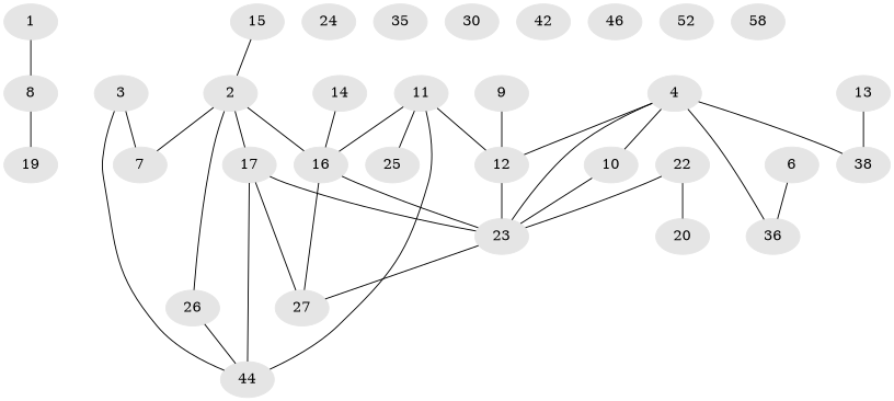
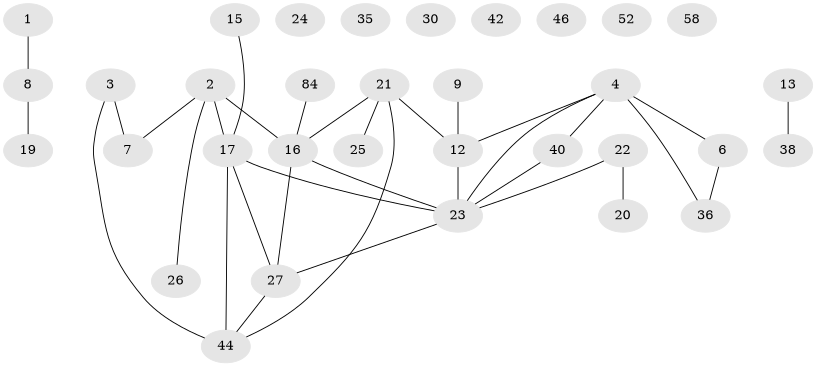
  graph {
    node [color=gray90 style=filled]
    1
    8
    n3 [label=19]
    2 [super="+5"]
    7
    16 [super="+33"]
    17 [super="+19"]
    26
    23 [super="+39+43"]
    27 [super="+30+51"]
    44 [super="+61"]
    3 [super="+37"]
    4 [super="+45+34+48+32"]
-   10
+   10 [label=40]
    12 [super="+21"]
    36
    38
    6
    9
-   11
+   11 [label=21]
    25
    13
-   14
+   14 [label=84]
    15
    22
    20
    24 [super="+57"]
    35
    n29 [label=30]
    42
    46
    52
    58
    1 -- 8
    8 -- n3
    2 -- 7
    2 -- 16
    2 -- 17 [weight=3]
    2 -- 26
    16 -- 23
    16 -- 27
    17 -- 23
    17 -- 27 [weight=2]
    17 -- 44
    23 -- 27
-   26 -- 44
+   27 -- 44
    3 -- 7
    3 -- 44
    4 -- 23
    4 -- 10
    4 -- 12
    4 -- 36
-   4 -- 38
+   4 -- 6
    10 -- 23
    12 -- 23
    6 -- 36
    9 -- 12
    11 -- 16
    11 -- 44
    11 -- 12
    11 -- 25
    13 -- 38
    14 -- 16
-   15 -- 2
+   15 -- 17
    22 -- 23
    22 -- 20
  }
